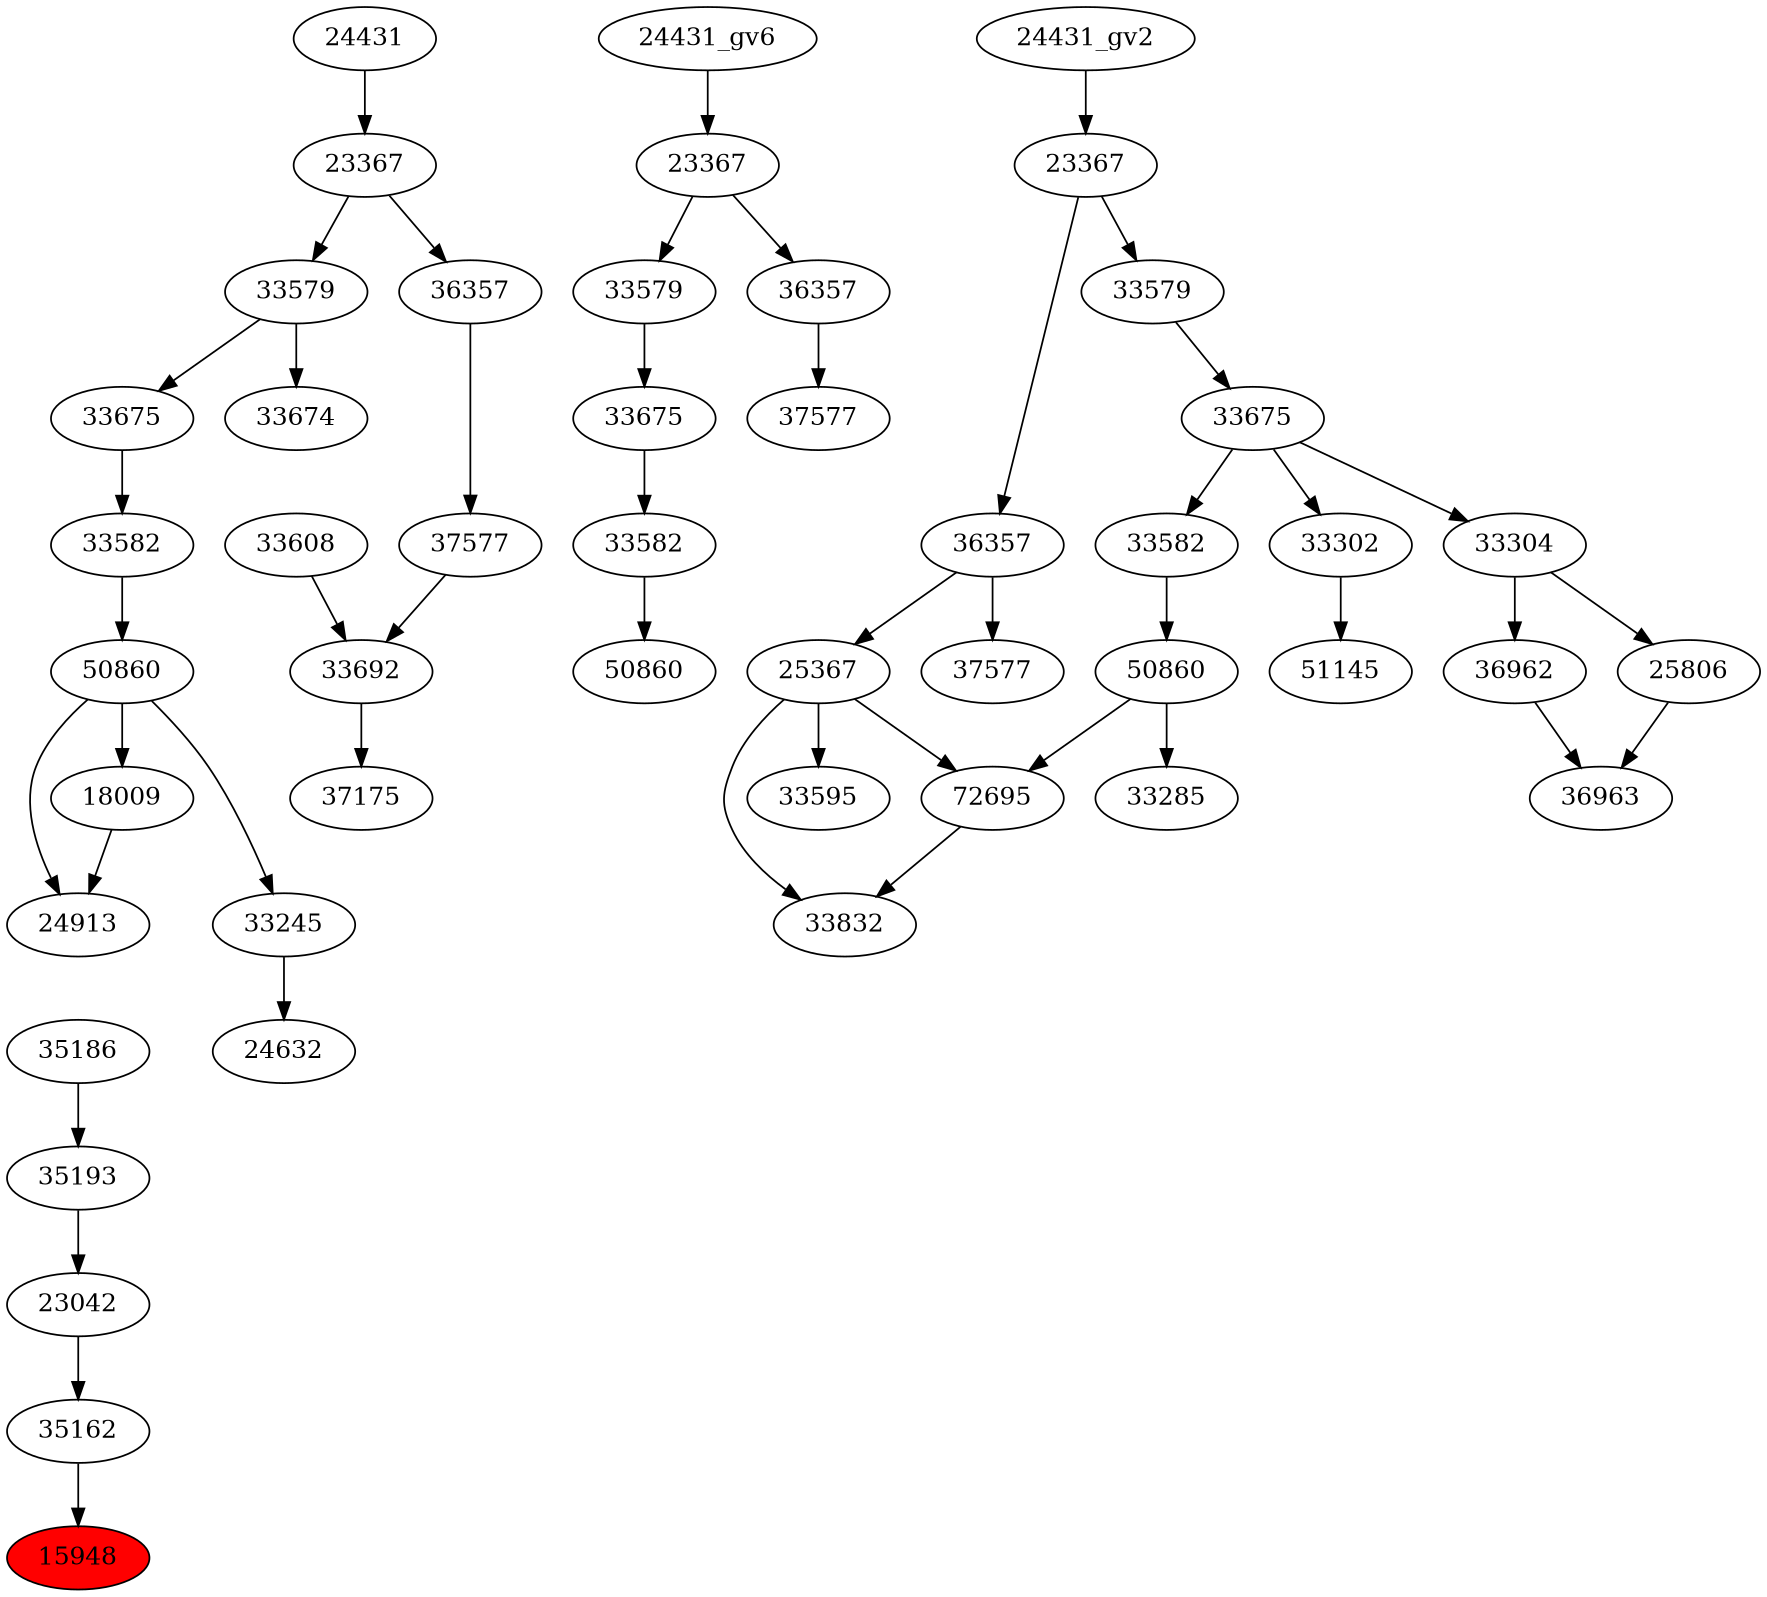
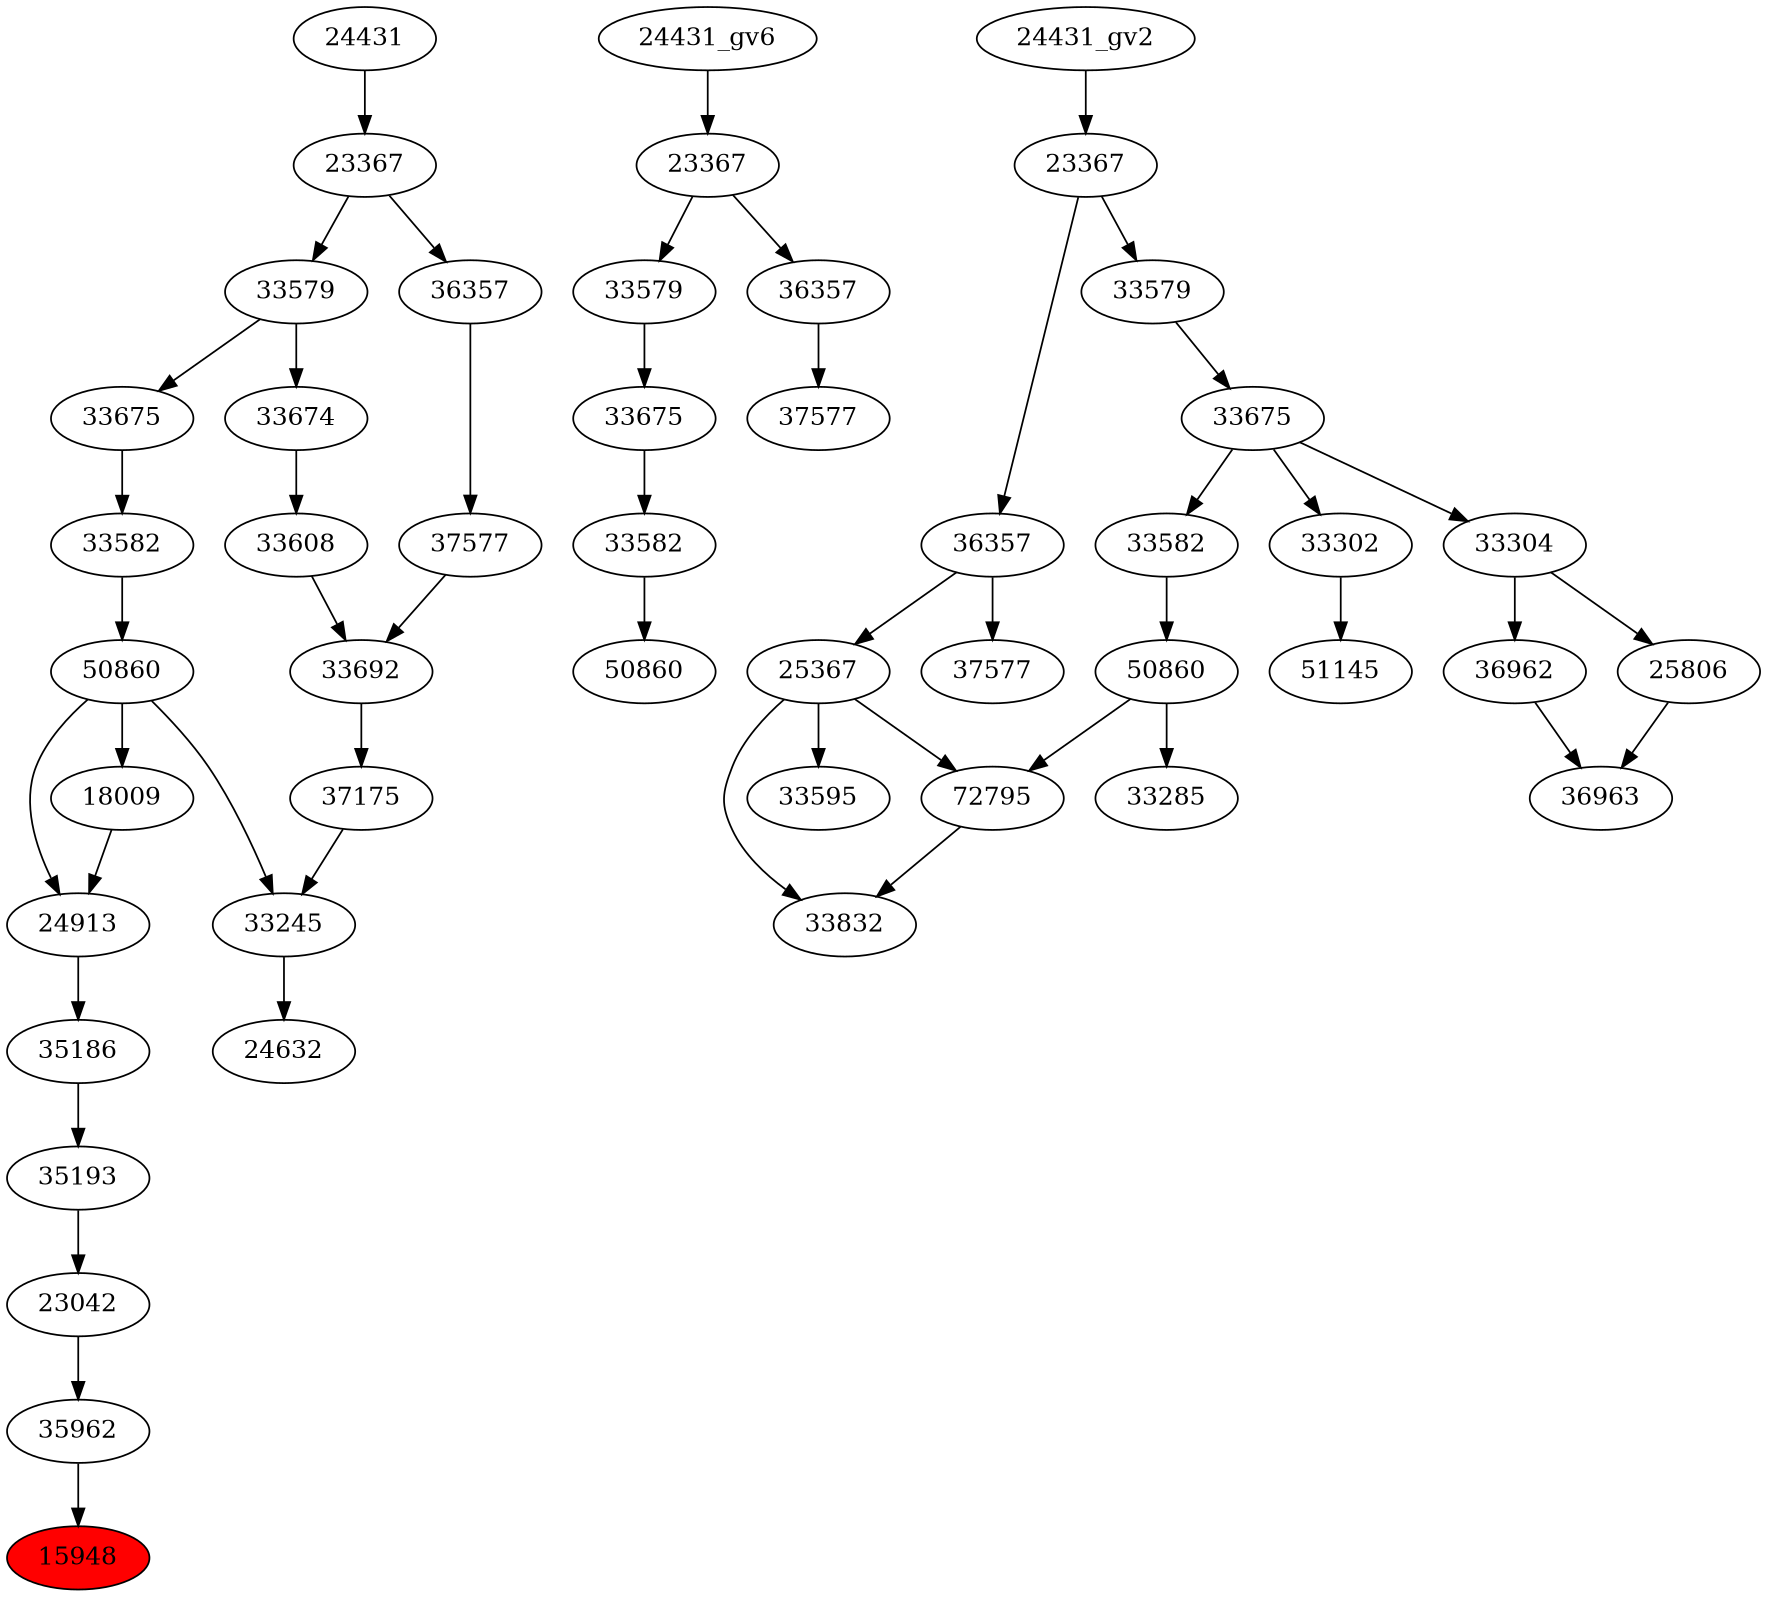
  strict digraph {
    n1 [fillcolor=red label=15948 style=filled]
-   n2 [label=35162]
+   n2 [label=35962]
    n3 [label=23042]
    n4 [label=35193]
    n5 [label=35186]
    n6 [label=24632]
    n7 [label=24913]
    n8 [label=33245]
    n9 [label=18009]
    n10 [label=50860]
    n11 [label=37175]
    n12 [label=33582]
    n13 [label=33692]
    n14 [label=33675]
    n15 [label=33608]
    n16 [label=37577]
    n17 [label=33579]
    n18 [label=33674]
    n19 [label=36357]
    n20 [label=23367]
    n21 [label=24431]
    n22 [label=50860]
    n23 [label=33582]
    n24 [label=33675]
    n25 [label=33579]
    n26 [label=37577]
    n27 [label=36357]
    n28 [label=23367]
    n29 [label="24431_gv6"]
    n30 [label=36963]
    n31 [label=36962]
    n32 [label=25806]
    n33 [label=50860]
    n34 [label=33285]
-   n35 [label=72695]
+   n35 [label=72795]
    n36 [label=33832]
    n37 [label=33582]
    n38 [label=51145]
    n39 [label=33302]
    n40 [label=33595]
    n41 [label=33304]
    n42 [label=25367]
    n43 [label=33675]
    n44 [label=36357]
    n45 [label=37577]
    n46 [label=33579]
    n47 [label=23367]
    "24431_gv2"
    subgraph sub_1 {
      n1
      n2
      n3
      n4
      n5
      n6
      n7
      n8
      n9
      n10
      n11
      n12
      n13
      n14
      n15
      n16
      n17
      n18
      n19
      n20
      n21
    }
    subgraph sub_2 {
      n22
      n23
      n24
      n25
      n26
      n27
      n28
      n29
    }
    subgraph sub_3 {
      n30
      n31
      n32
      n33
      n34
      n35
      n36
      n37
      n38
      n39
      n40
      n41
      n42
      n43
      n44
      n45
      n46
      n47
      "24431_gv2"
    }
    n2 -> n1
    n3 -> n2
    n4 -> n3
    n5 -> n4
+   n7 -> n5
    n8 -> n6
    n9 -> n7
    n10 -> n7
    n10 -> n8
    n10 -> n9
+   n11 -> n8
    n12 -> n10
    n13 -> n11
    n14 -> n12
    n15 -> n13
    n16 -> n13
    n17 -> n14
    n17 -> n18
+   n18 -> n15
    n19 -> n16
    n20 -> n17
    n20 -> n19
    n21 -> n20
    n23 -> n22
    n24 -> n23
    n25 -> n24
    n27 -> n26
    n28 -> n25
    n28 -> n27
    n29 -> n28
    n31 -> n30
    n32 -> n30
    n33 -> n34
    n33 -> n35
    n35 -> n36
    n37 -> n33
    n39 -> n38
    n41 -> n31
    n41 -> n32
    n42 -> n35
    n42 -> n36
    n42 -> n40
    n43 -> n37
    n43 -> n39
    n43 -> n41
    n44 -> n42
    n44 -> n45
    n46 -> n43
    n47 -> n44
    n47 -> n46
    "24431_gv2" -> n47
  }
